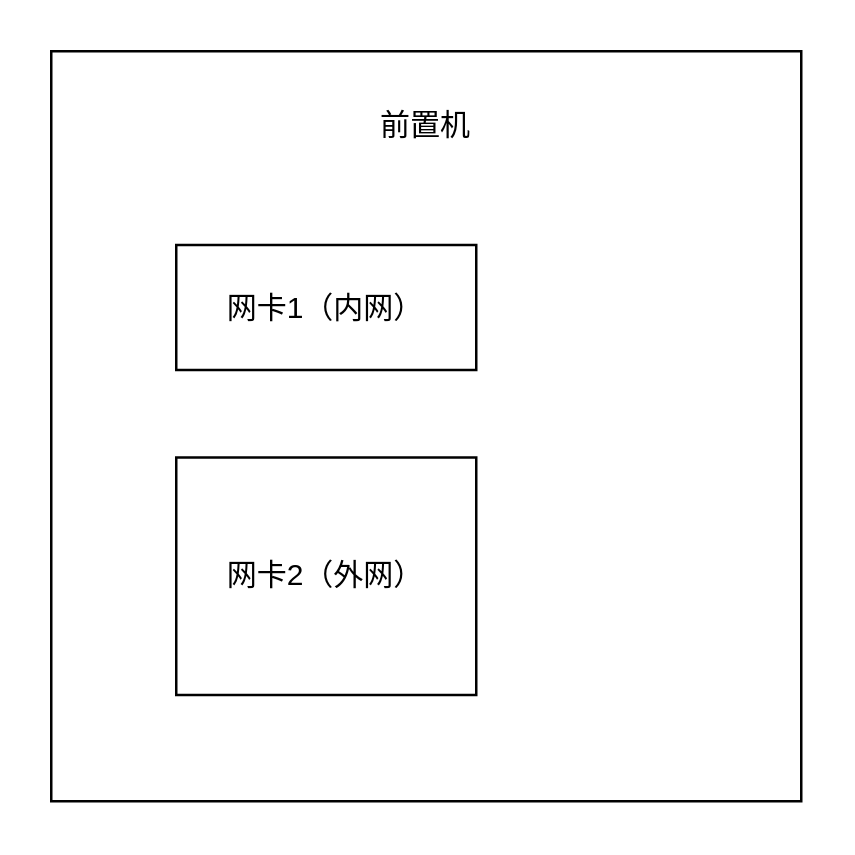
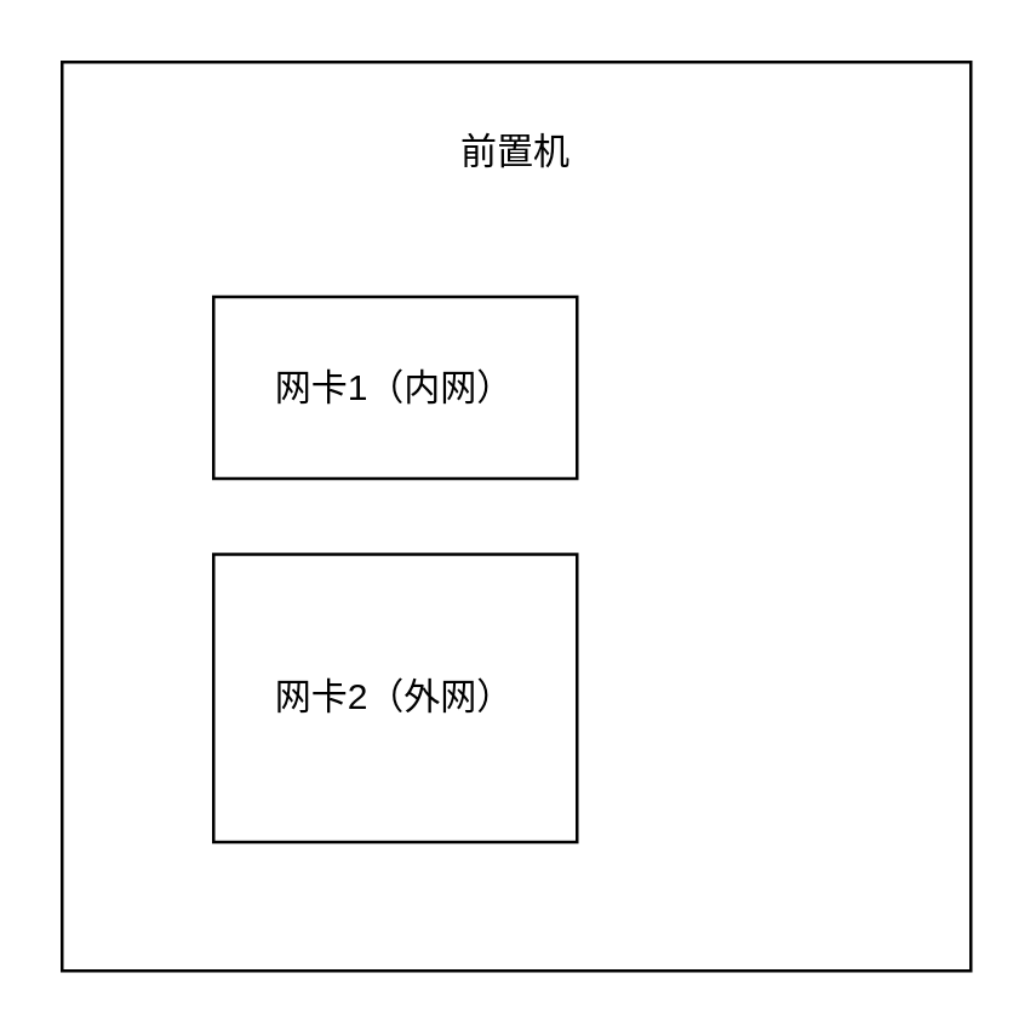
  <mxCell id="0" />
  <mxCell id="1" parent="0" />
  <mxCell id="2" value="" style="whiteSpace=wrap;html=1;aspect=fixed;" vertex="1" parent="1"><mxGeometry x="20" y="20" width="300" height="300" as="geometry" /></mxCell>
- <mxCell id="3" value="网卡1（内网）" style="rounded=0;whiteSpace=wrap;html=1;" vertex="1" parent="1"><mxGeometry x="70" y="97.5" width="120" height="50" as="geometry" /></mxCell>
+ <mxCell id="3" value="网卡1（内网）" style="rounded=0;whiteSpace=wrap;html=1;" vertex="1" parent="1"><mxGeometry x="70" y="97.5" width="120" height="60" as="geometry" /></mxCell>
  <mxCell id="4" value="网卡2（外网）" style="rounded=0;whiteSpace=wrap;html=1;" vertex="1" parent="1"><mxGeometry x="70" y="182.5" width="120" height="95" as="geometry" /></mxCell>
  <mxCell id="5" value="前置机" style="text;html=1;strokeColor=none;fillColor=none;align=center;verticalAlign=middle;whiteSpace=wrap;rounded=0;" vertex="1" parent="1"><mxGeometry x="150" y="40" width="40" height="20" as="geometry" /></mxCell>
